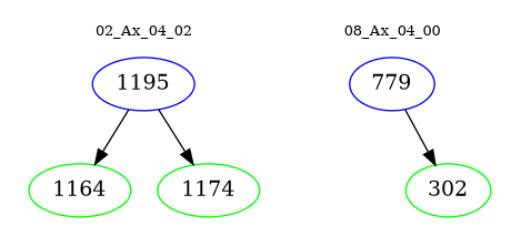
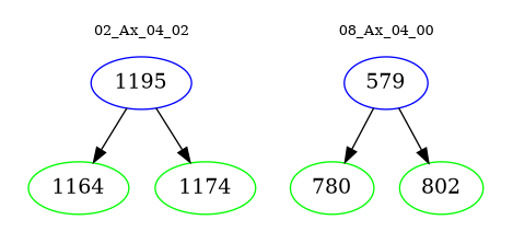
  digraph {
    node [color=green]
    edge [color=black]
    n1 [color=blue label=1195]
    n2 [label=1164]
    n3 [label=1174]
-   n4 [color=blue label=779]
-   n6 [label=302]
+   n4 [color=blue label=579]
+   n5 [label=780]
+   n6 [label=802]
    subgraph cluster_1 {
      color=white
      fontsize=10
      label="02_Ax_04_02"
      n1
      n2
      n3
    }
    subgraph cluster_2 {
      color=white
      fontsize=10
      label="08_Ax_04_00"
      n4
+     n5
      n6
    }
    n1 -> n2
    n1 -> n3
+   n4 -> n5
    n4 -> n6
  }
